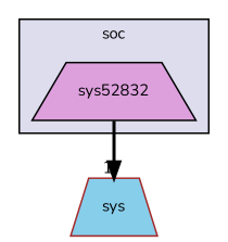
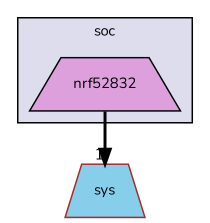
  digraph {
    compound=true
    fontname=Nunito
    node [fontname=Nunito fontsize=10 shape=trapezium style=filled]
-   n1 [fillcolor=plum label=sys52832 pencolor=black color=black]
+   n1 [fillcolor=plum label=nrf52832 pencolor=black color=black]
    n2 [color=brown fillcolor=skyblue label=sys]
    subgraph cluster_1 {
      bgcolor="#ddddee"
      fontsize=10
      label=soc
      pencolor=black
      n1
    }
    n1 -> n2 [headlabel=1 labeldistance=1.5 labelfontname=Helvetica labelfontsize=10 style=bold fontname=Nunito]
  }
